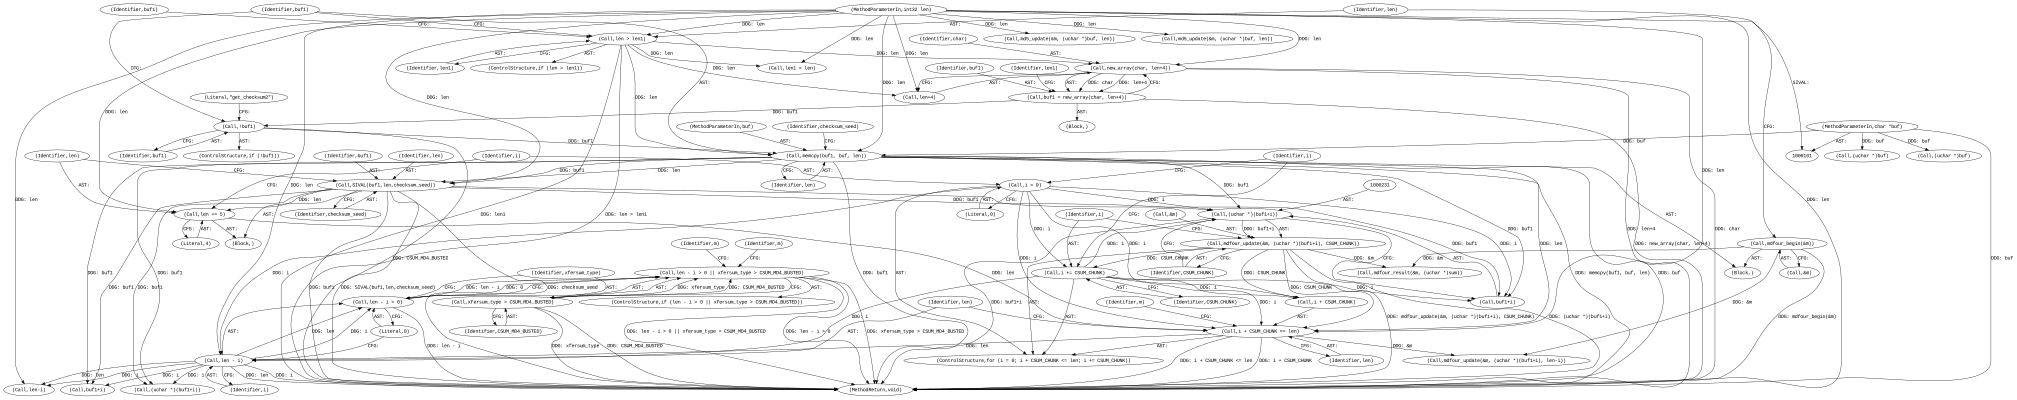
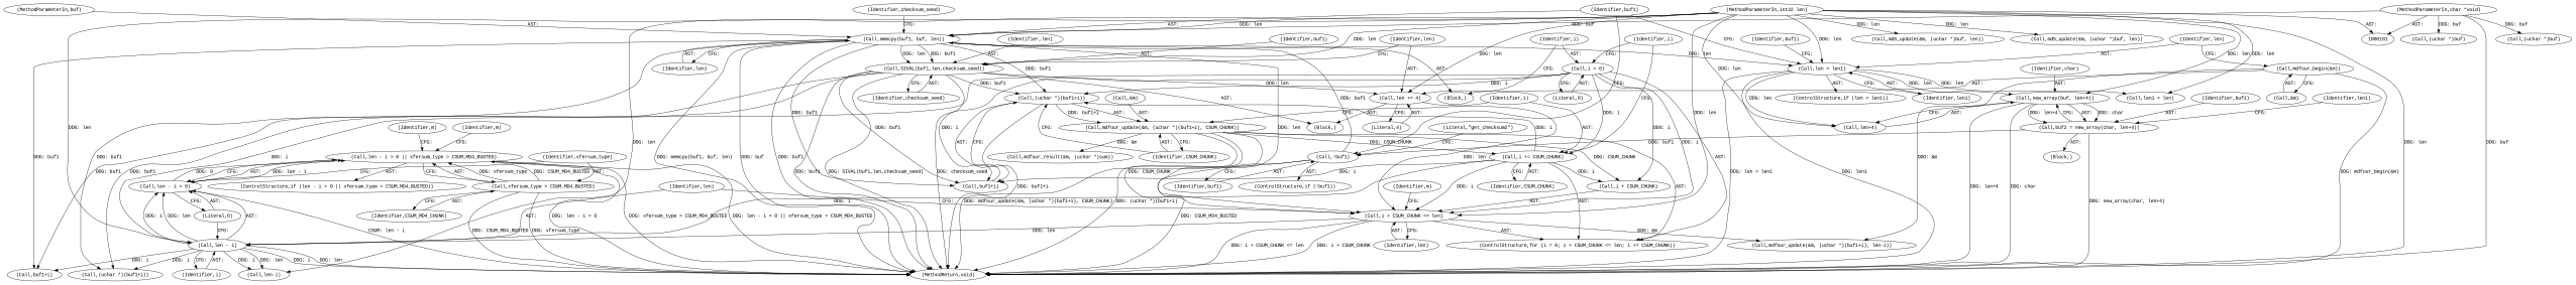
  digraph {
    fontname="Liberation Mono"
    node [fontname="Liberation Mono"]
    edge [fontname="Liberation Mono"]
    n1 [label="(Call,len - i > 0 || xfersum_type > CSUM_MD4_BUSTED)"]
    n2 [label="(Call,len - i > 0)"]
    n3 [label="(Call,xfersum_type > CSUM_MD4_BUSTED)"]
    n4 [label="(ControlStructure,if (len - i > 0 || xfersum_type > CSUM_MD4_BUSTED))"]
    n5 [label="(MethodReturn,void)"]
    n6 [label="(Literal,0)"]
-   n7 [label="(Identifier,CSUM_MD4_BUSTED)"]
+   n7 [label="(Identifier,CSUM_MD4_CHUNK)"]
    n8 [label="(Call,len - i)"]
    n9 [label="(Call,len-i)"]
    n10 [label="(Call,buf1+i)"]
    n11 [label="(Identifier,i)"]
    n12 [label="(Call,(uchar *)(buf1+i))"]
    n13 [label="(Call,i + CSUM_CHUNK <= len)"]
    n14 [label="(Identifier,len)"]
    n15 [label="(ControlStructure,for (i = 0; i + CSUM_CHUNK <= len; i += CSUM_CHUNK))"]
    n16 [label="(Call,mdfour_update(&m, (uchar *)(buf1+i), len-i))"]
    n17 [label="(Call,i += CSUM_CHUNK)"]
    n18 [label="(Call,(uchar *)(buf1+i))"]
    n19 [label="(Call,buf1+i)"]
    n20 [label="(Call,i + CSUM_CHUNK)"]
    n21 [label="(Identifier,CSUM_CHUNK)"]
    n22 [label="(Call,mdfour_update(&m, (uchar *)(buf1+i), CSUM_CHUNK))"]
    n23 [label="(Call,mdfour_result(&m, (uchar *)sum))"]
    n24 [label="(Identifier,CSUM_CHUNK)"]
    n25 [label="(Call,mdfour_begin(&m))"]
    n26 [label="(Block,)"]
    n27 [label="(Call,&m)"]
    n28 [label="(Call,SIVAL(buf1,len,checksum_seed))"]
-   n29 [label="(Call,len += 5)"]
+   n29 [label="(Call,len += 4)"]
    n30 [label="(Block,)"]
    n31 [label="(Identifier,checksum_seed)"]
    n32 [label="(Literal,4)"]
    n33 [label="(Call,memcpy(buf1, buf, len))"]
    n34 [label="(Identifier,len)"]
    n35 [label="(Call,!buf1)"]
    n36 [label="(Identifier,buf1)"]
    n37 [label="(ControlStructure,if (!buf1))"]
-   n38 [label="(Call,buf1 = new_array(char, len+4))"]
-   n39 [label="(Call,new_array(char, len+4))"]
+   n38 [label="(Call,buf2 = new_array(char, len+4))"]
+   n39 [label="(Call,new_array(buf, len+4))"]
    n40 [label="(Block,)"]
    n41 [label="(Call,len+4)"]
    n42 [label="(Call,len > len1)"]
    n43 [label="(Identifier,len1)"]
    n44 [label="(Call,len1 = len)"]
    n45 [label="(ControlStructure,if (len > len1))"]
    n46 [label="(MethodParameterIn,int32 len)"]
    n47 [label="(Call,md5_update(&m, (uchar *)buf, len))"]
    n48 [label="(Call,md5_update(&m, (uchar *)buf, len))"]
    1000101
-   n50 [label="(MethodParameterIn,char *buf)"]
+   n50 [label="(MethodParameterIn,char *void)"]
    n51 [label="(Call,(uchar *)buf)"]
    n52 [label="(Call,(uchar *)buf)"]
    n53 [label="(Call,i = 0)"]
    n54 [label="(Literal,0)"]
    n55 [label="(Identifier,i)"]
    n56 [label="(Identifier,len)"]
    n57 [label="(Identifier,i)"]
    n58 [label="(Identifier,m)"]
    n59 [label="(Identifier,buf1)"]
    n60 [label="(Identifier,xfersum_type)"]
    n61 [label="(MethodParameterIn,buf)"]
    n62 [label="(Identifier,buf1)"]
    n63 [label="(Identifier,len)"]
    n64 [label="(Identifier,len1)"]
    n65 [label="(Identifier,len)"]
    n66 [label="(Call,&m)"]
    n67 [label="(Literal,\"get_checksum2\")"]
    n68 [label="(Identifier,char)"]
    n69 [label="(Identifier,m)"]
    n70 [label="(Identifier,buf1)"]
    n71 [label="(Identifier,i)"]
    n72 [label="(Identifier,len)"]
    n73 [label="(Identifier,buf1)"]
    n74 [label="(Identifier,m)"]
    n75 [label="(Identifier,checksum_seed)"]
-   1000231
    n1 -> n2 [label="CFG: "]
    n1 -> n3 [label="CFG: "]
    n1 -> n4 [label="AST: "]
    n1 -> n5 [label="DDG: len - i > 0 || xfersum_type > CSUM_MD4_BUSTED"]
    n1 -> n5 [label="DDG: len - i > 0"]
    n1 -> n5 [label="DDG: xfersum_type > CSUM_MD4_BUSTED"]
    n2 -> n1 [label="AST: "]
    n2 -> n1 [label="DDG: len - i"]
    n2 -> n1 [label="DDG: 0"]
-   n2 -> n5 [label="DDG: len - i"]
+   n2 -> n5 [label="CSUM: len - i"]
    n2 -> n6 [label="CFG: "]
    n3 -> n1 [label="AST: "]
    n3 -> n1 [label="DDG: xfersum_type"]
    n3 -> n1 [label="DDG: CSUM_MD4_BUSTED"]
    n3 -> n5 [label="DDG: xfersum_type"]
    n3 -> n5 [label="DDG: CSUM_MD4_BUSTED"]
    n3 -> n7 [label="CFG: "]
    n6 -> n2 [label="AST: "]
    n6 -> n8 [label="CFG: "]
    n7 -> n3 [label="AST: "]
    n8 -> n2 [label="AST: "]
    n8 -> n2 [label="DDG: len"]
    n8 -> n2 [label="DDG: i"]
    n8 -> n5 [label="DDG: len"]
    n8 -> n5 [label="DDG: i"]
    n8 -> n9 [label="DDG: len"]
    n8 -> n9 [label="DDG: i"]
    n8 -> n10 [label="DDG: i"]
    n8 -> n11 [label="CFG: "]
    n8 -> n12 [label="DDG: i"]
    n11 -> n8 [label="AST: "]
    n13 -> n5 [label="DDG: i + CSUM_CHUNK <= len"]
    n13 -> n5 [label="DDG: i + CSUM_CHUNK"]
    n13 -> n8 [label="DDG: len"]
    n13 -> n14 [label="CFG: "]
    n13 -> n15 [label="AST: "]
    n13 -> n16 [label="DDG: &m"]
    n14 -> n13 [label="AST: "]
    n17 -> n8 [label="DDG: i"]
    n17 -> n13 [label="DDG: i"]
    n17 -> n15 [label="AST: "]
    n17 -> n18 [label="DDG: i"]
    n17 -> n19 [label="DDG: i"]
    n17 -> n20 [label="DDG: i"]
    n17 -> n21 [label="CFG: "]
    n18 -> n5 [label="DDG: buf1+i"]
    n18 -> n19 [label="CFG: "]
    n18 -> n22 [label="AST: "]
    n18 -> n22 [label="DDG: buf1+i"]
    n19 -> n18 [label="AST: "]
    n20 -> n13 [label="AST: "]
    n21 -> n17 [label="AST: "]
    n22 -> n5 [label="DDG: mdfour_update(&m, (uchar *)(buf1+i), CSUM_CHUNK)"]
    n22 -> n5 [label="DDG: (uchar *)(buf1+i)"]
    n22 -> n13 [label="DDG: CSUM_CHUNK"]
    n22 -> n15 [label="AST: "]
    n22 -> n17 [label="DDG: CSUM_CHUNK"]
    n22 -> n20 [label="DDG: CSUM_CHUNK"]
    n22 -> n23 [label="DDG: &m"]
    n22 -> n24 [label="CFG: "]
    n24 -> n18 [label="CFG: "]
    n24 -> n22 [label="AST: "]
    n25 -> n5 [label="DDG: mdfour_begin(&m)"]
    n25 -> n16 [label="DDG: &m"]
-   n25 -> n23 [label="DDG: &m"]
    n25 -> n26 [label="AST: "]
    n25 -> n27 [label="CFG: "]
    n27 -> n25 [label="AST: "]
    n28 -> n5 [label="DDG: buf1"]
    n28 -> n5 [label="DDG: SIVAL(buf1,len,checksum_seed)"]
    n28 -> n5 [label="DDG: checksum_seed"]
    n28 -> n10 [label="DDG: buf1"]
    n28 -> n12 [label="DDG: buf1"]
    n28 -> n18 [label="DDG: buf1"]
    n28 -> n19 [label="DDG: buf1"]
    n28 -> n29 [label="DDG: len"]
    n28 -> n30 [label="AST: "]
    n28 -> n31 [label="CFG: "]
    n29 -> n13 [label="DDG: len"]
    n29 -> n30 [label="AST: "]
    n29 -> n32 [label="CFG: "]
    n31 -> n28 [label="AST: "]
    n32 -> n29 [label="AST: "]
    n33 -> n5 [label="DDG: memcpy(buf1, buf, len)"]
    n33 -> n5 [label="DDG: buf"]
    n33 -> n5 [label="DDG: buf1"]
    n33 -> n10 [label="DDG: buf1"]
    n33 -> n12 [label="DDG: buf1"]
    n33 -> n13 [label="DDG: len"]
    n33 -> n18 [label="DDG: buf1"]
    n33 -> n19 [label="DDG: buf1"]
    n33 -> n26 [label="AST: "]
    n33 -> n28 [label="DDG: buf1"]
    n33 -> n28 [label="DDG: len"]
    n33 -> n34 [label="CFG: "]
    n34 -> n33 [label="AST: "]
    n35 -> n5 [label="DDG: CSUM_MD4_BUSTED"]
    n35 -> n33 [label="DDG: buf1"]
    n35 -> n36 [label="CFG: "]
    n35 -> n37 [label="AST: "]
    n36 -> n35 [label="AST: "]
    n38 -> n5 [label="DDG: new_array(char, len+4)"]
    n38 -> n35 [label="DDG: buf1"]
    n38 -> n39 [label="CFG: "]
    n38 -> n40 [label="AST: "]
    n39 -> n5 [label="DDG: len+4"]
    n39 -> n5 [label="DDG: char"]
    n39 -> n38 [label="AST: "]
    n39 -> n38 [label="DDG: char"]
    n39 -> n38 [label="DDG: len+4"]
    n39 -> n41 [label="CFG: "]
    n41 -> n39 [label="AST: "]
    n42 -> n5 [label="DDG: len > len1"]
    n42 -> n5 [label="DDG: len1"]
-   n42 -> n33 [label="DDG: len"]
+   n33 -> n42 [label="DDG: len"]
    n42 -> n39 [label="DDG: len"]
    n42 -> n41 [label="DDG: len"]
    n42 -> n43 [label="CFG: "]
    n42 -> n44 [label="DDG: len"]
    n42 -> n45 [label="AST: "]
    n43 -> n42 [label="AST: "]
    n46 -> n5 [label="DDG: len"]
    n46 -> n8 [label="DDG: len"]
    n46 -> n9 [label="DDG: len"]
    n46 -> n13 [label="DDG: len"]
    n46 -> n28 [label="DDG: len"]
    n46 -> n29 [label="DDG: len"]
    n46 -> n33 [label="DDG: len"]
    n46 -> n39 [label="DDG: len"]
    n46 -> n41 [label="DDG: len"]
    n46 -> n42 [label="DDG: len"]
    n46 -> n44 [label="DDG: len"]
    n46 -> n47 [label="DDG: len"]
    n46 -> n48 [label="DDG: len"]
-   n46 -> 1000101 [label="SIVAL: "]
+   n46 -> 1000101 [label="AST: "]
    n50 -> n5 [label="DDG: buf"]
    n50 -> n33 [label="DDG: buf"]
    n50 -> 1000101 [label="AST: "]
    n50 -> n51 [label="DDG: buf"]
    n50 -> n52 [label="DDG: buf"]
    n53 -> n8 [label="DDG: i"]
    n53 -> n13 [label="DDG: i"]
    n53 -> n15 [label="AST: "]
    n53 -> n17 [label="DDG: i"]
    n53 -> n18 [label="DDG: i"]
    n53 -> n19 [label="DDG: i"]
    n53 -> n20 [label="DDG: i"]
    n53 -> n54 [label="CFG: "]
    n54 -> n53 [label="AST: "]
    n55 -> n17 [label="AST: "]
    n55 -> n22 [label="CFG: "]
    n56 -> n28 [label="AST: "]
    n57 -> n29 [label="CFG: "]
    n57 -> n53 [label="AST: "]
    n58 -> n13 [label="CFG: "]
    n59 -> n42 [label="CFG: "]
    n60 -> n2 [label="CFG: "]
    n60 -> n3 [label="AST: "]
    n61 -> n33 [label="AST: "]
    n62 -> n33 [label="AST: "]
    n62 -> n35 [label="CFG: "]
    n62 -> n42 [label="CFG: "]
    n63 -> n28 [label="CFG: "]
    n63 -> n29 [label="AST: "]
    n64 -> n38 [label="CFG: "]
    n65 -> n25 [label="CFG: "]
    n65 -> n42 [label="AST: "]
    n66 -> n22 [label="AST: "]
    n67 -> n35 [label="CFG: "]
    n68 -> n39 [label="AST: "]
    n69 -> n1 [label="CFG: "]
    n70 -> n28 [label="AST: "]
    n71 -> n17 [label="CFG: "]
    n71 -> n53 [label="CFG: "]
    n72 -> n8 [label="AST: "]
    n72 -> n13 [label="CFG: "]
    n73 -> n38 [label="AST: "]
    n74 -> n1 [label="CFG: "]
    n75 -> n33 [label="CFG: "]
-   1000231 -> n18 [label="AST: "]
  }
